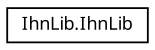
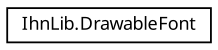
  digraph {
    rankdir=LR
    fontname="Noto Sans"
-   n1 [color=black fillcolor=white fontname="Noto Sans" fontsize=10 height=0.2 label="IhnLib.IhnLib" shape=record style=filled width=0.4]
+   n1 [color=black fillcolor=white fontname="Noto Sans" fontsize=10 height=0.2 label="IhnLib.DrawableFont" shape=record style=filled width=0.4]
  }
